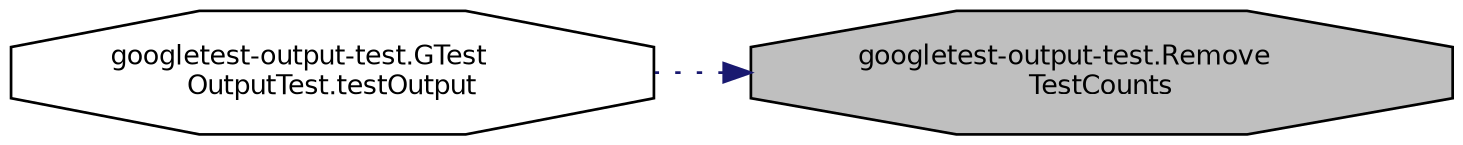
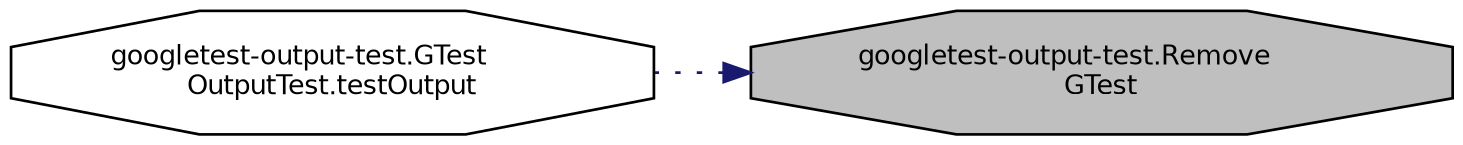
  digraph {
    rankdir=RL
    node [color=black fontname=Helvetica fontsize=10 shape=octagon]
-   n1 [fillcolor=grey75 fontcolor=black height=0.2 label="googletest-output-test.Remove\lTestCounts" style=filled width=0.4]
+   n1 [fillcolor=grey75 fontcolor=black height=0.2 label="googletest-output-test.Remove\lGTest" style=filled width=0.4]
    n2 [height=0.2 label="googletest-output-test.GTest\lOutputTest.testOutput" width=0.4]
    n1 -> n2 [color=midnightblue dir=back fontname=Helvetica fontsize=10 labelfontname=Helvetica labelfontsize=10 style=dotted]
  }
